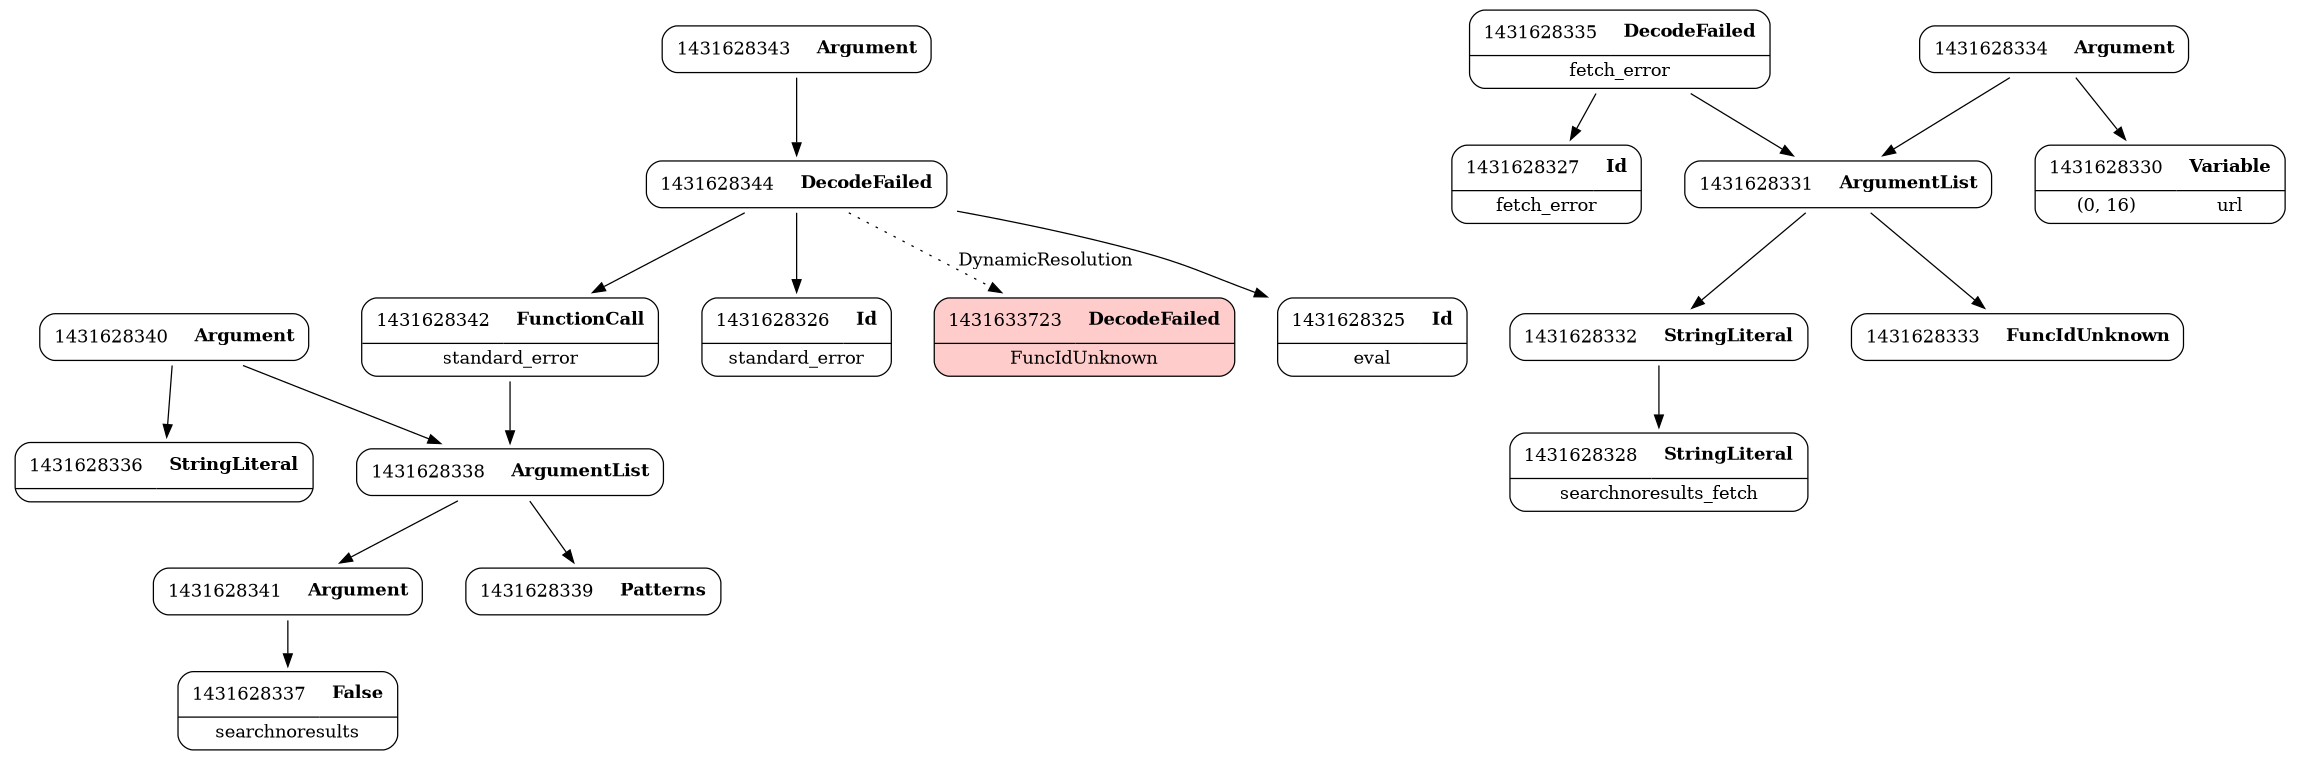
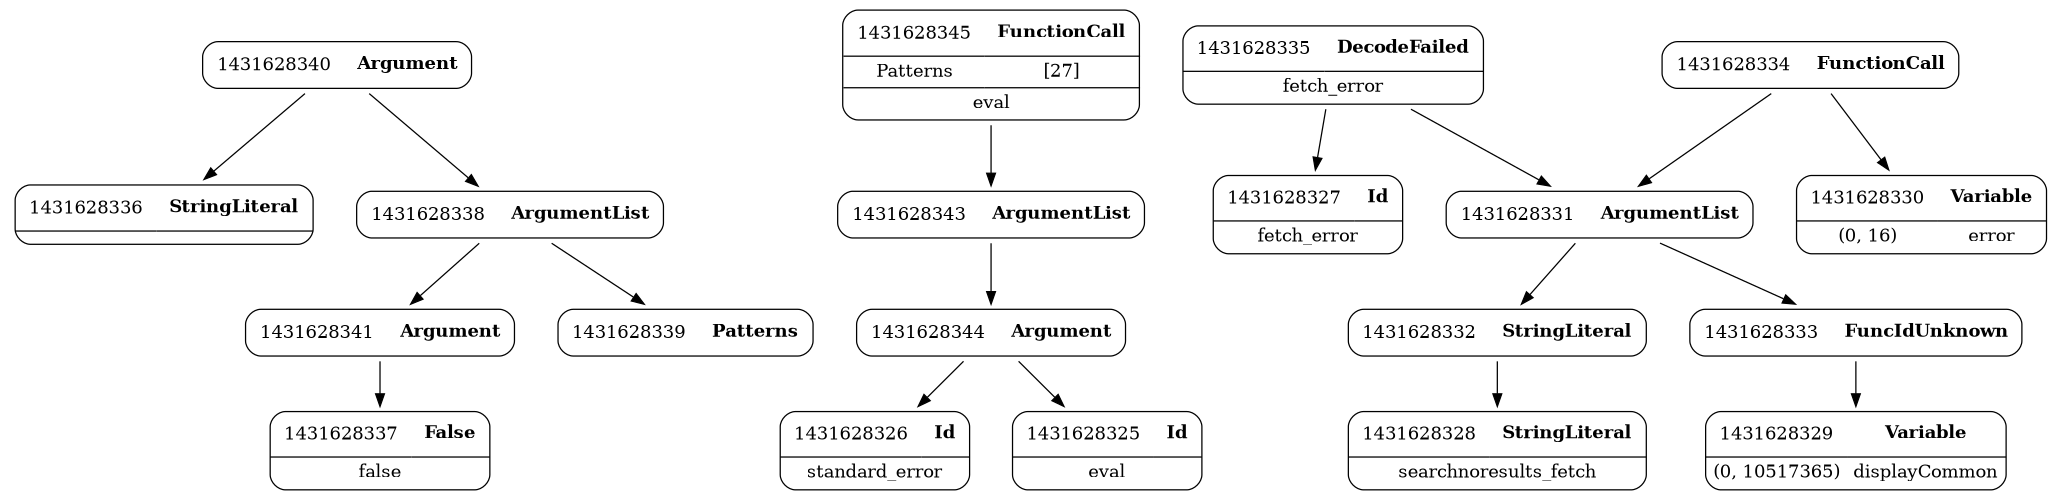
  digraph {
    node [shape=none]
    edge [weight=2]
    n1 [label=<<TABLE border='1' cellspacing='0' cellpadding='10' style='rounded' ><TR><TD border='0'>1431628340</TD><TD border='0'><B>Argument</B></TD></TR></TABLE>>]
    n2 [label=<<TABLE border='1' cellspacing='0' cellpadding='10' style='rounded' ><TR><TD border='0'>1431628336</TD><TD border='0'><B>StringLiteral</B></TD></TR><HR/><TR><TD border='0' cellpadding='5' colspan='2'></TD></TR></TABLE>>]
    n3 [label=<<TABLE border='1' cellspacing='0' cellpadding='10' style='rounded' ><TR><TD border='0'>1431628338</TD><TD border='0'><B>ArgumentList</B></TD></TR></TABLE>>]
    n4 [label=<<TABLE border='1' cellspacing='0' cellpadding='10' style='rounded' ><TR><TD border='0'>1431628341</TD><TD border='0'><B>Argument</B></TD></TR></TABLE>>]
-   n5 [label=<<TABLE border='1' cellspacing='0' cellpadding='10' style='rounded' ><TR><TD border='0'>1431628337</TD><TD border='0'><B>False</B></TD></TR><HR/><TR><TD border='0' cellpadding='5' colspan='2'>searchnoresults</TD></TR></TABLE>>]
-   n6 [label=<<TABLE border='1' cellspacing='0' cellpadding='10' style='rounded' ><TR><TD border='0'>1431628342</TD><TD border='0'><B>FunctionCall</B></TD></TR><HR/><TR><TD border='0' cellpadding='5' colspan='2'>standard_error</TD></TR></TABLE>>]
+   n5 [label=<<TABLE border='1' cellspacing='0' cellpadding='10' style='rounded' ><TR><TD border='0'>1431628337</TD><TD border='0'><B>False</B></TD></TR><HR/><TR><TD border='0' cellpadding='5' colspan='2'>false</TD></TR></TABLE>>]
    n7 [label=<<TABLE border='1' cellspacing='0' cellpadding='10' style='rounded' ><TR><TD border='0'>1431628326</TD><TD border='0'><B>Id</B></TD></TR><HR/><TR><TD border='0' cellpadding='5' colspan='2'>standard_error</TD></TR></TABLE>>]
    n8 [label=<<TABLE border='1' cellspacing='0' cellpadding='10' style='rounded' ><TR><TD border='0'>1431628339</TD><TD border='0'><B>Patterns</B></TD></TR></TABLE>>]
-   n9 [label=<<TABLE border='1' cellspacing='0' cellpadding='10' style='rounded' ><TR><TD border='0'>1431628343</TD><TD border='0'><B>Argument</B></TD></TR></TABLE>>]
-   n10 [label=<<TABLE border='1' cellspacing='0' cellpadding='10' style='rounded' ><TR><TD border='0'>1431628344</TD><TD border='0'><B>DecodeFailed</B></TD></TR></TABLE>>]
-   n11 [label=<<TABLE border='1' cellspacing='0' cellpadding='10' style='rounded' bgcolor='#FFCCCC' ><TR><TD border='0'>1431633723</TD><TD border='0'><B>DecodeFailed</B></TD></TR><HR/><TR><TD border='0' cellpadding='5' colspan='2'>FuncIdUnknown</TD></TR></TABLE>>]
+   n9 [label=<<TABLE border='1' cellspacing='0' cellpadding='10' style='rounded' ><TR><TD border='0'>1431628343</TD><TD border='0'><B>ArgumentList</B></TD></TR></TABLE>>]
+   n10 [label=<<TABLE border='1' cellspacing='0' cellpadding='10' style='rounded' ><TR><TD border='0'>1431628344</TD><TD border='0'><B>Argument</B></TD></TR></TABLE>>]
    n12 [label=<<TABLE border='1' cellspacing='0' cellpadding='10' style='rounded' ><TR><TD border='0'>1431628325</TD><TD border='0'><B>Id</B></TD></TR><HR/><TR><TD border='0' cellpadding='5' colspan='2'>eval</TD></TR></TABLE>>]
    n13 [label=<<TABLE border='1' cellspacing='0' cellpadding='10' style='rounded' ><TR><TD border='0'>1431628335</TD><TD border='0'><B>DecodeFailed</B></TD></TR><HR/><TR><TD border='0' cellpadding='5' colspan='2'>fetch_error</TD></TR></TABLE>>]
    n14 [label=<<TABLE border='1' cellspacing='0' cellpadding='10' style='rounded' ><TR><TD border='0'>1431628327</TD><TD border='0'><B>Id</B></TD></TR><HR/><TR><TD border='0' cellpadding='5' colspan='2'>fetch_error</TD></TR></TABLE>>]
    n15 [label=<<TABLE border='1' cellspacing='0' cellpadding='10' style='rounded' ><TR><TD border='0'>1431628331</TD><TD border='0'><B>ArgumentList</B></TD></TR></TABLE>>]
    n16 [label=<<TABLE border='1' cellspacing='0' cellpadding='10' style='rounded' ><TR><TD border='0'>1431628332</TD><TD border='0'><B>StringLiteral</B></TD></TR></TABLE>>]
    n17 [label=<<TABLE border='1' cellspacing='0' cellpadding='10' style='rounded' ><TR><TD border='0'>1431628333</TD><TD border='0'><B>FuncIdUnknown</B></TD></TR></TABLE>>]
+   n18 [label=<<TABLE border='1' cellspacing='0' cellpadding='10' style='rounded' ><TR><TD border='0'>1431628345</TD><TD border='0'><B>FunctionCall</B></TD></TR><HR/><TR><TD border='0' cellpadding='5'>Patterns</TD><TD border='0' cellpadding='5'>[27]</TD></TR><HR/><TR><TD border='0' cellpadding='5' colspan='2'>eval</TD></TR></TABLE>>]
    n19 [label=<<TABLE border='1' cellspacing='0' cellpadding='10' style='rounded' ><TR><TD border='0'>1431628328</TD><TD border='0'><B>StringLiteral</B></TD></TR><HR/><TR><TD border='0' cellpadding='5' colspan='2'>searchnoresults_fetch</TD></TR></TABLE>>]
-   n21 [label=<<TABLE border='1' cellspacing='0' cellpadding='10' style='rounded' ><TR><TD border='0'>1431628334</TD><TD border='0'><B>Argument</B></TD></TR></TABLE>>]
-   n22 [label=<<TABLE border='1' cellspacing='0' cellpadding='10' style='rounded' ><TR><TD border='0'>1431628330</TD><TD border='0'><B>Variable</B></TD></TR><HR/><TR><TD border='0' cellpadding='5'>(0, 16)</TD><TD border='0' cellpadding='5'>url</TD></TR></TABLE>>]
+   n20 [label=<<TABLE border='1' cellspacing='0' cellpadding='10' style='rounded' ><TR><TD border='0'>1431628329</TD><TD border='0'><B>Variable</B></TD></TR><HR/><TR><TD border='0' cellpadding='5'>(0, 10517365)</TD><TD border='0' cellpadding='5'>displayCommon</TD></TR></TABLE>>]
+   n21 [label=<<TABLE border='1' cellspacing='0' cellpadding='10' style='rounded' ><TR><TD border='0'>1431628334</TD><TD border='0'><B>FunctionCall</B></TD></TR></TABLE>>]
+   n22 [label=<<TABLE border='1' cellspacing='0' cellpadding='10' style='rounded' ><TR><TD border='0'>1431628330</TD><TD border='0'><B>Variable</B></TD></TR><HR/><TR><TD border='0' cellpadding='5'>(0, 16)</TD><TD border='0' cellpadding='5'>error</TD></TR></TABLE>>]
    n1 -> n2
    n1 -> n3
    n3 -> n4
    n3 -> n8
    n4 -> n5
-   n6 -> n3
    n9 -> n10
-   n10 -> n6
    n10 -> n7
-   n10 -> n11 [label=DynamicResolution style=dotted weight=""]
    n10 -> n12
    n13 -> n14
    n13 -> n15
    n15 -> n16
    n15 -> n17
    n16 -> n19
+   n17 -> n20
+   n18 -> n9
    n21 -> n15
    n21 -> n22
  }
